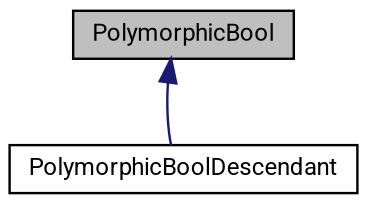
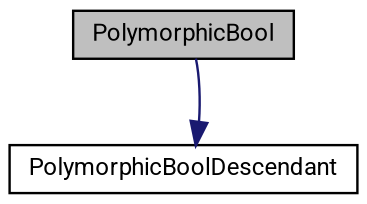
  digraph {
    fontname=Roboto
    node [color=black fontname=Roboto fontsize=10 shape=record style=filled]
    n1 [fillcolor=grey75 fontcolor=black height=0.2 label=PolymorphicBool width=0.4]
    n2 [fillcolor=white height=0.2 label=PolymorphicBoolDescendant width=0.4]
-   n1 -> n2 [color=midnightblue dir=back fontname=Roboto fontsize=10 labelfontname=Helvetica labelfontsize=10 style=solid]
+   n2 -> n1 [color=midnightblue dir=back fontname=Roboto fontsize=10 labelfontname=Helvetica labelfontsize=10 style=solid]
  }
